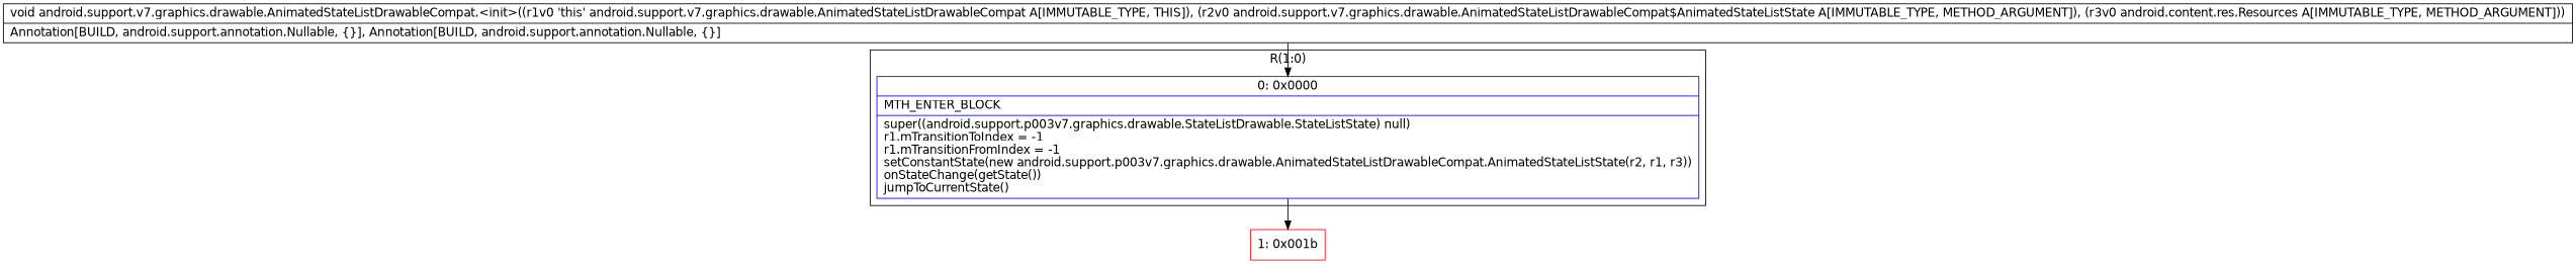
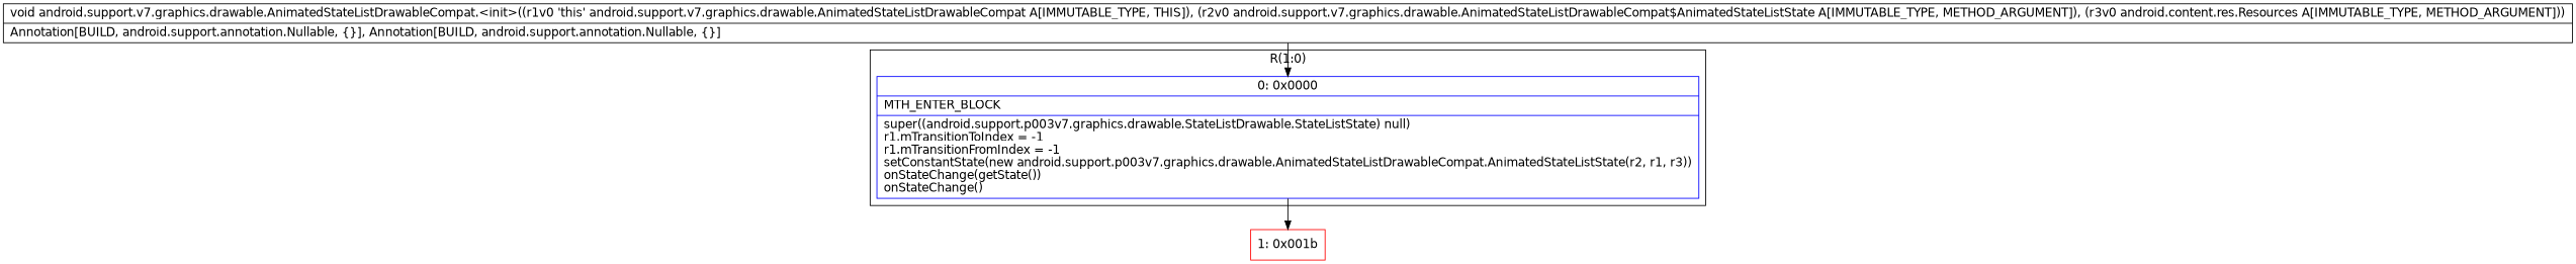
  digraph {
    fontname="DejaVu Sans"
    node [shape=record fontname="DejaVu Sans"]
    edge [fontname="DejaVu Sans"]
-   n1 [color=blue label="{0\:\ 0x0000|MTH_ENTER_BLOCK\l|super((android.support.p003v7.graphics.drawable.StateListDrawable.StateListState) null)\lr1.mTransitionToIndex = \-1\lr1.mTransitionFromIndex = \-1\lsetConstantState(new android.support.p003v7.graphics.drawable.AnimatedStateListDrawableCompat.AnimatedStateListState(r2, r1, r3))\lonStateChange(getState())\ljumpToCurrentState()\l}"]
+   n1 [color=blue label="{0\:\ 0x0000|MTH_ENTER_BLOCK\l|super((android.support.p003v7.graphics.drawable.StateListDrawable.StateListState) null)\lr1.mTransitionToIndex = \-1\lr1.mTransitionFromIndex = \-1\lsetConstantState(new android.support.p003v7.graphics.drawable.AnimatedStateListDrawableCompat.AnimatedStateListState(r2, r1, r3))\lonStateChange(getState())\lonStateChange()\l}"]
    n2 [color=red label="{1\:\ 0x001b}"]
    n3 [label="{void android.support.v7.graphics.drawable.AnimatedStateListDrawableCompat.\<init\>((r1v0 'this' android.support.v7.graphics.drawable.AnimatedStateListDrawableCompat A[IMMUTABLE_TYPE, THIS]), (r2v0 android.support.v7.graphics.drawable.AnimatedStateListDrawableCompat$AnimatedStateListState A[IMMUTABLE_TYPE, METHOD_ARGUMENT]), (r3v0 android.content.res.Resources A[IMMUTABLE_TYPE, METHOD_ARGUMENT]))  | Annotation[BUILD, android.support.annotation.Nullable, \{\}], Annotation[BUILD, android.support.annotation.Nullable, \{\}]\l}"]
    subgraph cluster_1 {
      label="R(1:0)"
      n1
    }
    n1 -> n2
    n3 -> n1
  }
